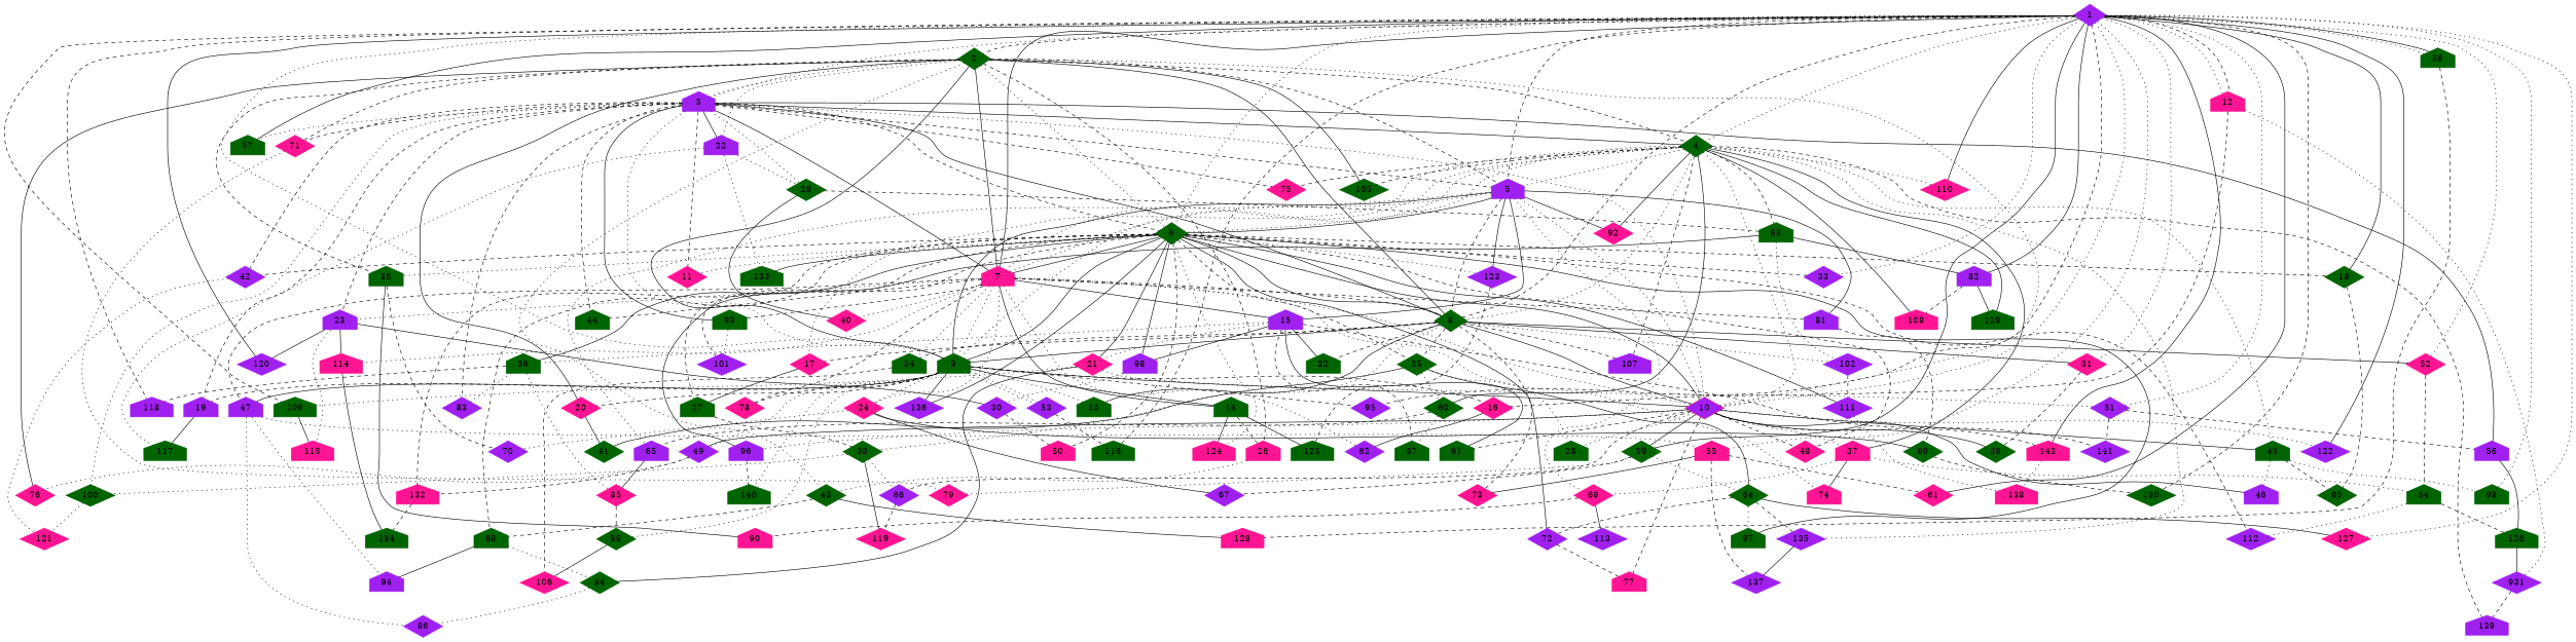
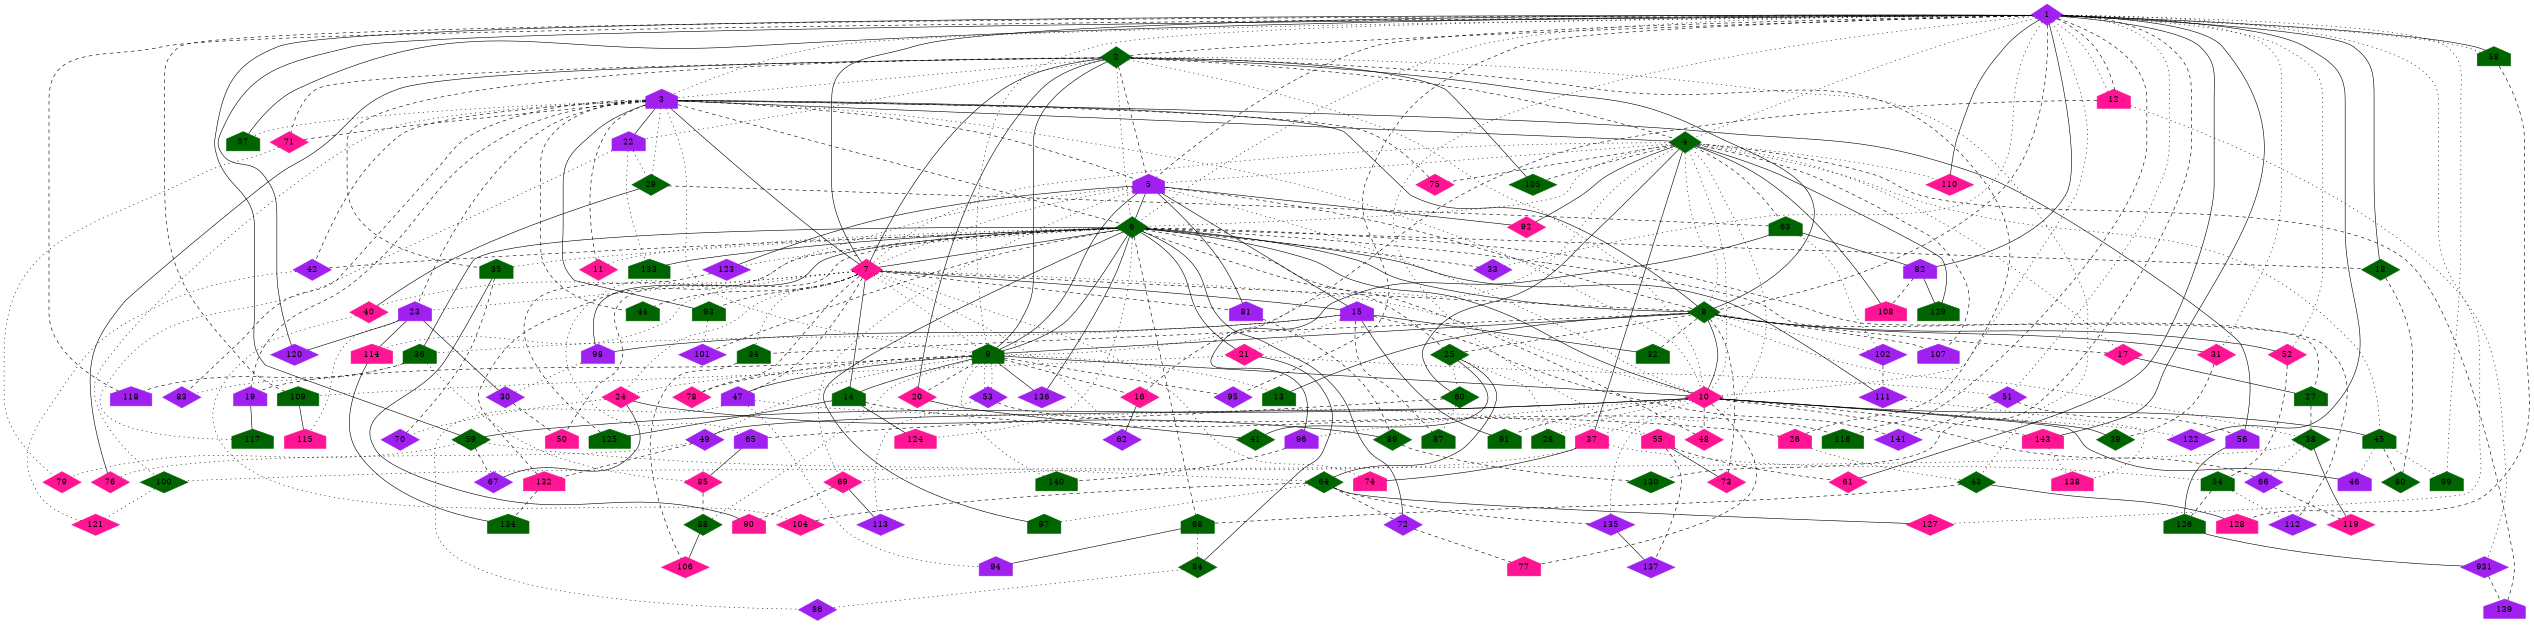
  graph {
    node [color=darkgreen shape=diamond style=filled]
    edge [style=dotted]
    1 [color=purple]
    2
    3 [color=purple shape=house]
    4
    5 [color=purple shape=house]
    6
-   7 [color=deeppink shape=house]
+   7 [color=deeppink]
    8
    9 [shape=house]
-   10 [color=deeppink fillcolor=purple]
+   10 [color=deeppink]
    12 [color=deeppink shape=house]
    18
    31 [color=deeppink]
    33 [color=purple]
    51 [color=purple]
    52 [color=deeppink]
    55 [color=deeppink shape=house]
    57 [shape=house]
    58 [shape=house]
    59
    61 [color=deeppink]
    82 [color=purple shape=house]
    95 [color=purple]
    99 [shape=house]
    n25 [color=deeppink label=143 shape=house]
    109 [shape=house]
    110 [color=deeppink]
    116 [shape=house]
    118 [color=purple shape=house]
    120 [color=purple]
    122 [color=purple]
    127 [color=deeppink]
    130
    20 [color=deeppink]
    22 [color=purple shape=house]
    26 [color=deeppink shape=house]
    35 [shape=house]
    43
    71 [color=deeppink]
    76 [color=deeppink]
    105
    11 [color=deeppink]
    19 [color=purple shape=house]
    23 [color=purple shape=house]
    29
    42 [color=purple]
    44 [shape=house]
    56 [color=purple shape=house]
    75 [color=deeppink]
    83 [color=purple]
    93 [shape=house]
    100
    17 [color=deeppink]
    37 [color=deeppink shape=house]
    45 [shape=house]
    60
    63 [shape=house]
    92 [color=deeppink]
    107 [color=purple shape=house]
    108 [color=deeppink shape=house]
    129 [shape=house]
    135 [color=purple]
    139 [color=purple shape=house]
    15 [color=purple shape=house]
    65 [color=purple shape=house]
    69 [color=deeppink]
    81 [color=purple shape=house]
    123 [color=purple]
    21 [color=deeppink]
    25
    27 [shape=house]
    36 [shape=house]
    48 [color=deeppink]
    50 [color=deeppink shape=house]
    68 [shape=house]
    72 [color=purple]
    97 [shape=house]
    98 [color=purple shape=house]
    101 [color=purple]
    111 [color=purple]
    112 [color=purple]
    124 [color=deeppink shape=house]
    132 [color=deeppink shape=house]
    133 [shape=house]
    136 [color=purple]
    14 [shape=house]
    24 [color=deeppink]
    34 [shape=house]
    40 [color=deeppink]
    47 [color=purple shape=house]
    62 [color=purple]
    74 [color=deeppink shape=house]
    78 [color=deeppink]
    114 [color=deeppink shape=house]
    13 [shape=house]
    32 [shape=house]
    38
    73 [color=deeppink]
    102 [color=purple]
    16 [color=deeppink]
    49 [color=purple]
    53 [color=purple]
    88
    140 [shape=house]
    28 [shape=house]
    39
    46 [color=purple shape=house]
    66 [color=purple]
    77 [color=deeppink shape=house]
    91 [shape=house]
    96 [color=purple shape=house]
    n112 [color=purple label=931]
    80
    141 [color=purple]
    54 [shape=house]
    137 [color=purple]
    128 [color=deeppink shape=house]
    67 [color=purple]
    64
    79 [color=deeppink]
    138 [color=deeppink shape=house]
    115 [color=deeppink shape=house]
    41
    117 [shape=house]
    70 [color=purple]
    90 [color=deeppink shape=house]
    30 [color=purple]
    121 [color=deeppink]
    126 [shape=house]
    87 [shape=house]
    85 [color=deeppink]
    113 [color=purple]
    89
    125 [shape=house]
    84
    94 [color=purple shape=house]
    134 [shape=house]
    106 [color=deeppink]
+   104 [color=deeppink]
    86 [color=purple]
    119 [color=deeppink]
    1 -- 2 [style=dashed]
    1 -- 3
    1 -- 4
    1 -- 5 [style=dashed]
    1 -- 6
    1 -- 7 [style=solid]
    1 -- 8 [style=dashed]
    1 -- 9
    1 -- 10
    1 -- 12
    1 -- 12 [style=dashed]
    1 -- 18 [style=solid]
    1 -- 31
    1 -- 33
    1 -- 51
    1 -- 52
    1 -- 55
    1 -- 57 [style=solid]
    1 -- 58
    1 -- 58 [style=solid]
    1 -- 59 [style=solid]
    1 -- 61 [style=solid]
    1 -- 82 [style=solid]
    1 -- 95 [style=dashed]
    1 -- 99
    1 -- n25 [style=solid]
    1 -- 109 [style=dashed]
    1 -- 110 [style=solid]
    1 -- 116 [style=dashed]
    1 -- 118 [style=dashed]
    1 -- 120 [style=solid]
    1 -- 122 [style=solid]
    1 -- 127
    1 -- 130 [style=dashed]
    2 -- 3
    2 -- 4 [style=dashed]
    2 -- 5 [style=dashed]
    2 -- 6
    2 -- 7 [style=solid]
    2 -- 8 [style=solid]
    2 -- 9 [style=solid]
    2 -- 10
    2 -- 20 [style=solid]
    2 -- 22
    2 -- 26 [style=dashed]
    2 -- 35 [style=dashed]
    2 -- 43
    2 -- 71 [style=dashed]
    2 -- 76 [style=solid]
    2 -- 105 [style=solid]
    3 -- 4 [style=solid]
    3 -- 5 [style=dashed]
    3 -- 6 [style=dashed]
    3 -- 7 [style=solid]
    3 -- 8 [style=solid]
    3 -- 9
    3 -- 10
    3 -- 57
    3 -- 22 [style=solid]
    3 -- 71 [style=dashed]
    3 -- 11 [style=dashed]
    3 -- 19 [style=dashed]
    3 -- 23 [style=dashed]
    3 -- 29
    3 -- 42 [style=dashed]
    3 -- 44 [style=dashed]
    3 -- 56 [style=solid]
    3 -- 75 [style=dashed]
    3 -- 83 [style=dashed]
    3 -- 93 [style=solid]
    3 -- 100
    4 -- 5
    4 -- 6
    4 -- 7
    4 -- 8
    4 -- 9
    4 -- 10
    4 -- 110
    4 -- 105 [style=dashed]
    4 -- 75 [style=dashed]
    4 -- 17
    4 -- 37 [style=solid]
    4 -- 45
    4 -- 60 [style=solid]
    4 -- 63 [style=dashed]
    4 -- 92 [style=solid]
    4 -- 107 [style=dashed]
    4 -- 108 [style=solid]
    4 -- 129 [style=solid]
    4 -- 135
    4 -- 139 [style=dashed]
    5 -- 6 [style=solid]
    5 -- 7
    5 -- 8 [style=dashed]
    5 -- 9 [style=solid]
    5 -- 10
    5 -- 92 [style=solid]
    5 -- 15 [style=solid]
    5 -- 65
    5 -- 69
    5 -- 81 [style=solid]
    5 -- 123 [style=solid]
    6 -- 7 [style=solid]
    6 -- 8 [style=solid]
    6 -- 9 [style=solid]
    6 -- 10 [style=solid]
    6 -- 18 [style=dashed]
    6 -- 33 [style=dashed]
    6 -- 35
    6 -- 11
    6 -- 42 [style=dashed]
    6 -- 123
    6 -- 21 [style=solid]
    6 -- 25 [style=dashed]
    6 -- 27 [style=dashed]
    6 -- 36 [style=solid]
    6 -- 48 [style=dashed]
    6 -- 50 [style=dashed]
    6 -- 68 [style=dashed]
    6 -- 72 [style=solid]
    6 -- 97 [style=solid]
    6 -- 98 [style=solid]
    6 -- 101 [style=dashed]
    6 -- 111 [style=solid]
    6 -- 112 [style=dashed]
    6 -- 124
    6 -- 132 [style=dashed]
    6 -- 133 [style=solid]
    6 -- 136 [style=solid]
    7 -- 8 [style=dashed]
    7 -- 9
    7 -- 10
    7 -- 23
    7 -- 44 [style=dashed]
    7 -- 93 [style=dashed]
    7 -- 15 [style=solid]
    7 -- 81 [style=dashed]
    7 -- 14 [style=solid]
    7 -- 24
    7 -- 34
    7 -- 40
    7 -- 47 [style=dashed]
    7 -- 62
    7 -- 74
    7 -- 78 [style=dashed]
    7 -- 114
    8 -- 9 [style=solid]
    8 -- 10 [style=solid]
    8 -- 31 [style=solid]
    8 -- 52 [style=solid]
    8 -- 17 [style=dashed]
    8 -- 107 [style=dashed]
    8 -- 25 [style=dashed]
    8 -- 34 [style=dashed]
    8 -- 13 [style=solid]
    8 -- 32 [style=dashed]
    8 -- 38
    8 -- 73 [style=dashed]
    8 -- 102
    9 -- 10 [style=solid]
    9 -- 95 [style=dashed]
    9 -- 20 [style=dashed]
    9 -- 19 [style=dashed]
    9 -- 136 [style=solid]
    9 -- 14 [style=solid]
    9 -- 24
    9 -- 47 [style=solid]
    9 -- 78 [style=dashed]
    9 -- 13
    9 -- 16 [style=dashed]
    9 -- 49
    9 -- 53
    9 -- 53
    9 -- 88
    9 -- 140
    10 -- 59 [style=solid]
    10 -- n25 [style=dashed]
    10 -- 122
    10 -- 37
    10 -- 45 [style=solid]
    10 -- 48 [style=dashed]
    10 -- 49 [style=solid]
    10 -- 28
    10 -- 39 [style=solid]
    10 -- 46 [style=solid]
    10 -- 66 [style=dashed]
    10 -- 77 [style=dashed]
    10 -- 91 [style=dashed]
    10 -- 96
    12 -- 16 [style=dashed]
    12 -- n112
    18 -- 80 [style=dashed]
    31 -- 39 [style=dashed]
    51 -- 56 [style=dashed]
    51 -- 141 [style=dashed]
    52 -- 54 [style=dashed]
    55 -- 61 [style=dashed]
    55 -- 73 [style=solid]
    55 -- 137 [style=dashed]
    58 -- 128 [style=dashed]
    59 -- 67 [style=dashed]
    59 -- 64
    59 -- 79
    82 -- 108 [style=dashed]
    82 -- 129 [style=solid]
    n25 -- 138
    109 -- 115 [style=solid]
    20 -- 41 [style=solid]
    22 -- 29
    22 -- 133
    22 -- 117
    26 -- 43
    35 -- 70 [style=dashed]
    35 -- 90 [style=solid]
    43 -- 68 [style=dashed]
    43 -- 128 [style=solid]
    71 -- 79
    19 -- 117 [style=solid]
    23 -- 120 [style=solid]
    23 -- 114 [style=solid]
    23 -- 115
    23 -- 30 [style=solid]
    29 -- 63 [style=dashed]
    29 -- 40 [style=solid]
    42 -- 121
    56 -- 126 [style=solid]
    93 -- 101
    100 -- 121
    17 -- 27 [style=solid]
    37 -- 69
    37 -- 74 [style=solid]
    37 -- 54
    45 -- 99
    45 -- 46
    45 -- 80 [style=dashed]
    60 -- 65 [style=dashed]
    60 -- 87
    63 -- 82 [style=solid]
    63 -- 102
    63 -- 96 [style=solid]
    135 -- 137 [style=solid]
    15 -- 21
    15 -- 36
    15 -- 98 [style=solid]
    15 -- 32 [style=solid]
    15 -- 91 [style=solid]
    15 -- 141 [style=dashed]
    15 -- 87 [style=dashed]
    65 -- 85 [style=solid]
    69 -- 90 [style=dashed]
    69 -- 113 [style=solid]
    81 -- 89 [style=dashed]
    123 -- 125 [style=dashed]
    21 -- 51
    21 -- 109
    21 -- 84 [style=solid]
    25 -- 60
    25 -- 28
    25 -- 64 [style=solid]
    25 -- 41 [style=solid]
    27 -- 38 [style=dashed]
    36 -- 118 [style=dashed]
    36 -- 83
    36 -- 85
    68 -- 84
    68 -- 94 [style=solid]
    72 -- 77 [style=dashed]
    98 -- 30
    111 -- 138
    132 -- 134 [style=dashed]
    14 -- 26 [style=dashed]
    14 -- 124 [style=solid]
    14 -- 125 [style=solid]
    24 -- 67 [style=solid]
    24 -- 70
    24 -- 89 [style=solid]
    34 -- 106 [style=dashed]
+   40 -- 104
    47 -- 55
    47 -- 94
    47 -- 86
    114 -- 134 [style=solid]
    38 -- 100
    38 -- 66
    38 -- 119 [style=solid]
    102 -- 111 [style=dashed]
    16 -- 62 [style=solid]
    49 -- 76
    49 -- 132 [style=dashed]
    53 -- 116 [style=dashed]
+   53 -- 113
    88 -- 106 [style=solid]
    66 -- 119 [style=dashed]
    96 -- 140 [style=dashed]
    n112 -- 139 [style=dashed]
    54 -- 112
    54 -- 126 [style=dashed]
    64 -- 127 [style=solid]
    64 -- 135 [style=dashed]
    64 -- 72 [style=dashed]
    64 -- 97
+   64 -- 104 [style=dashed]
    30 -- 50 [style=dashed]
    126 -- n112 [style=solid]
    85 -- 88 [style=dashed]
    89 -- 130 [style=dashed]
    84 -- 86
  }
